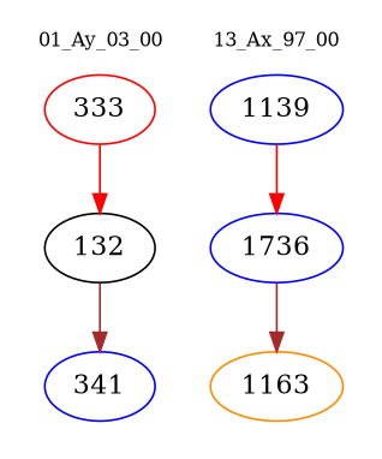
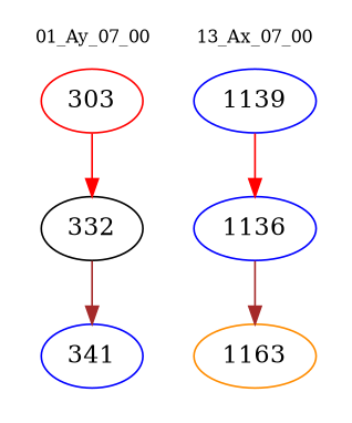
  digraph {
    node [color=blue]
    edge [color=red]
-   n1 [color=red label=333]
-   n2 [color=black label=132]
+   n1 [color=red label=303]
+   n2 [color=black label=332]
    n3 [label=341]
    n4 [label=1139]
-   n5 [label=1736]
+   n5 [label=1136]
    n6 [color=darkorange label=1163]
    subgraph cluster_1 {
      color=white
      fontsize=10
-     label="01_Ay_03_00"
+     label="01_Ay_07_00"
      n1
      n2
      n3
    }
    subgraph cluster_2 {
      color=white
      fontsize=10
-     label="13_Ax_97_00"
+     label="13_Ax_07_00"
      n4
      n5
      n6
    }
    n1 -> n2
    n2 -> n3 [color=brown]
    n4 -> n5
    n5 -> n6 [color=brown]
  }
